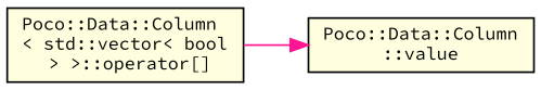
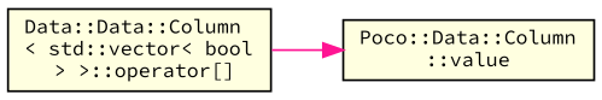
  digraph {
    rankdir=LR
    fontname="Source Code Pro"
    node [color=black fillcolor=lightyellow fontname="Source Code Pro" fontsize=10 shape=record style=filled]
-   n1 [fontcolor=black height=0.2 label="Poco::Data::Column\l\< std::vector\< bool\l \> \>::operator[]" width=0.4]
+   n1 [fontcolor=black height=0.2 label="Data::Data::Column\l\< std::vector\< bool\l \> \>::operator[]" width=0.4]
    n2 [height=0.2 label="Poco::Data::Column\l::value" width=0.4]
    n1 -> n2 [color=deeppink fontname="Source Code Pro" fontsize=10 labelfontname=Helvetica labelfontsize=10 style=solid]
  }
